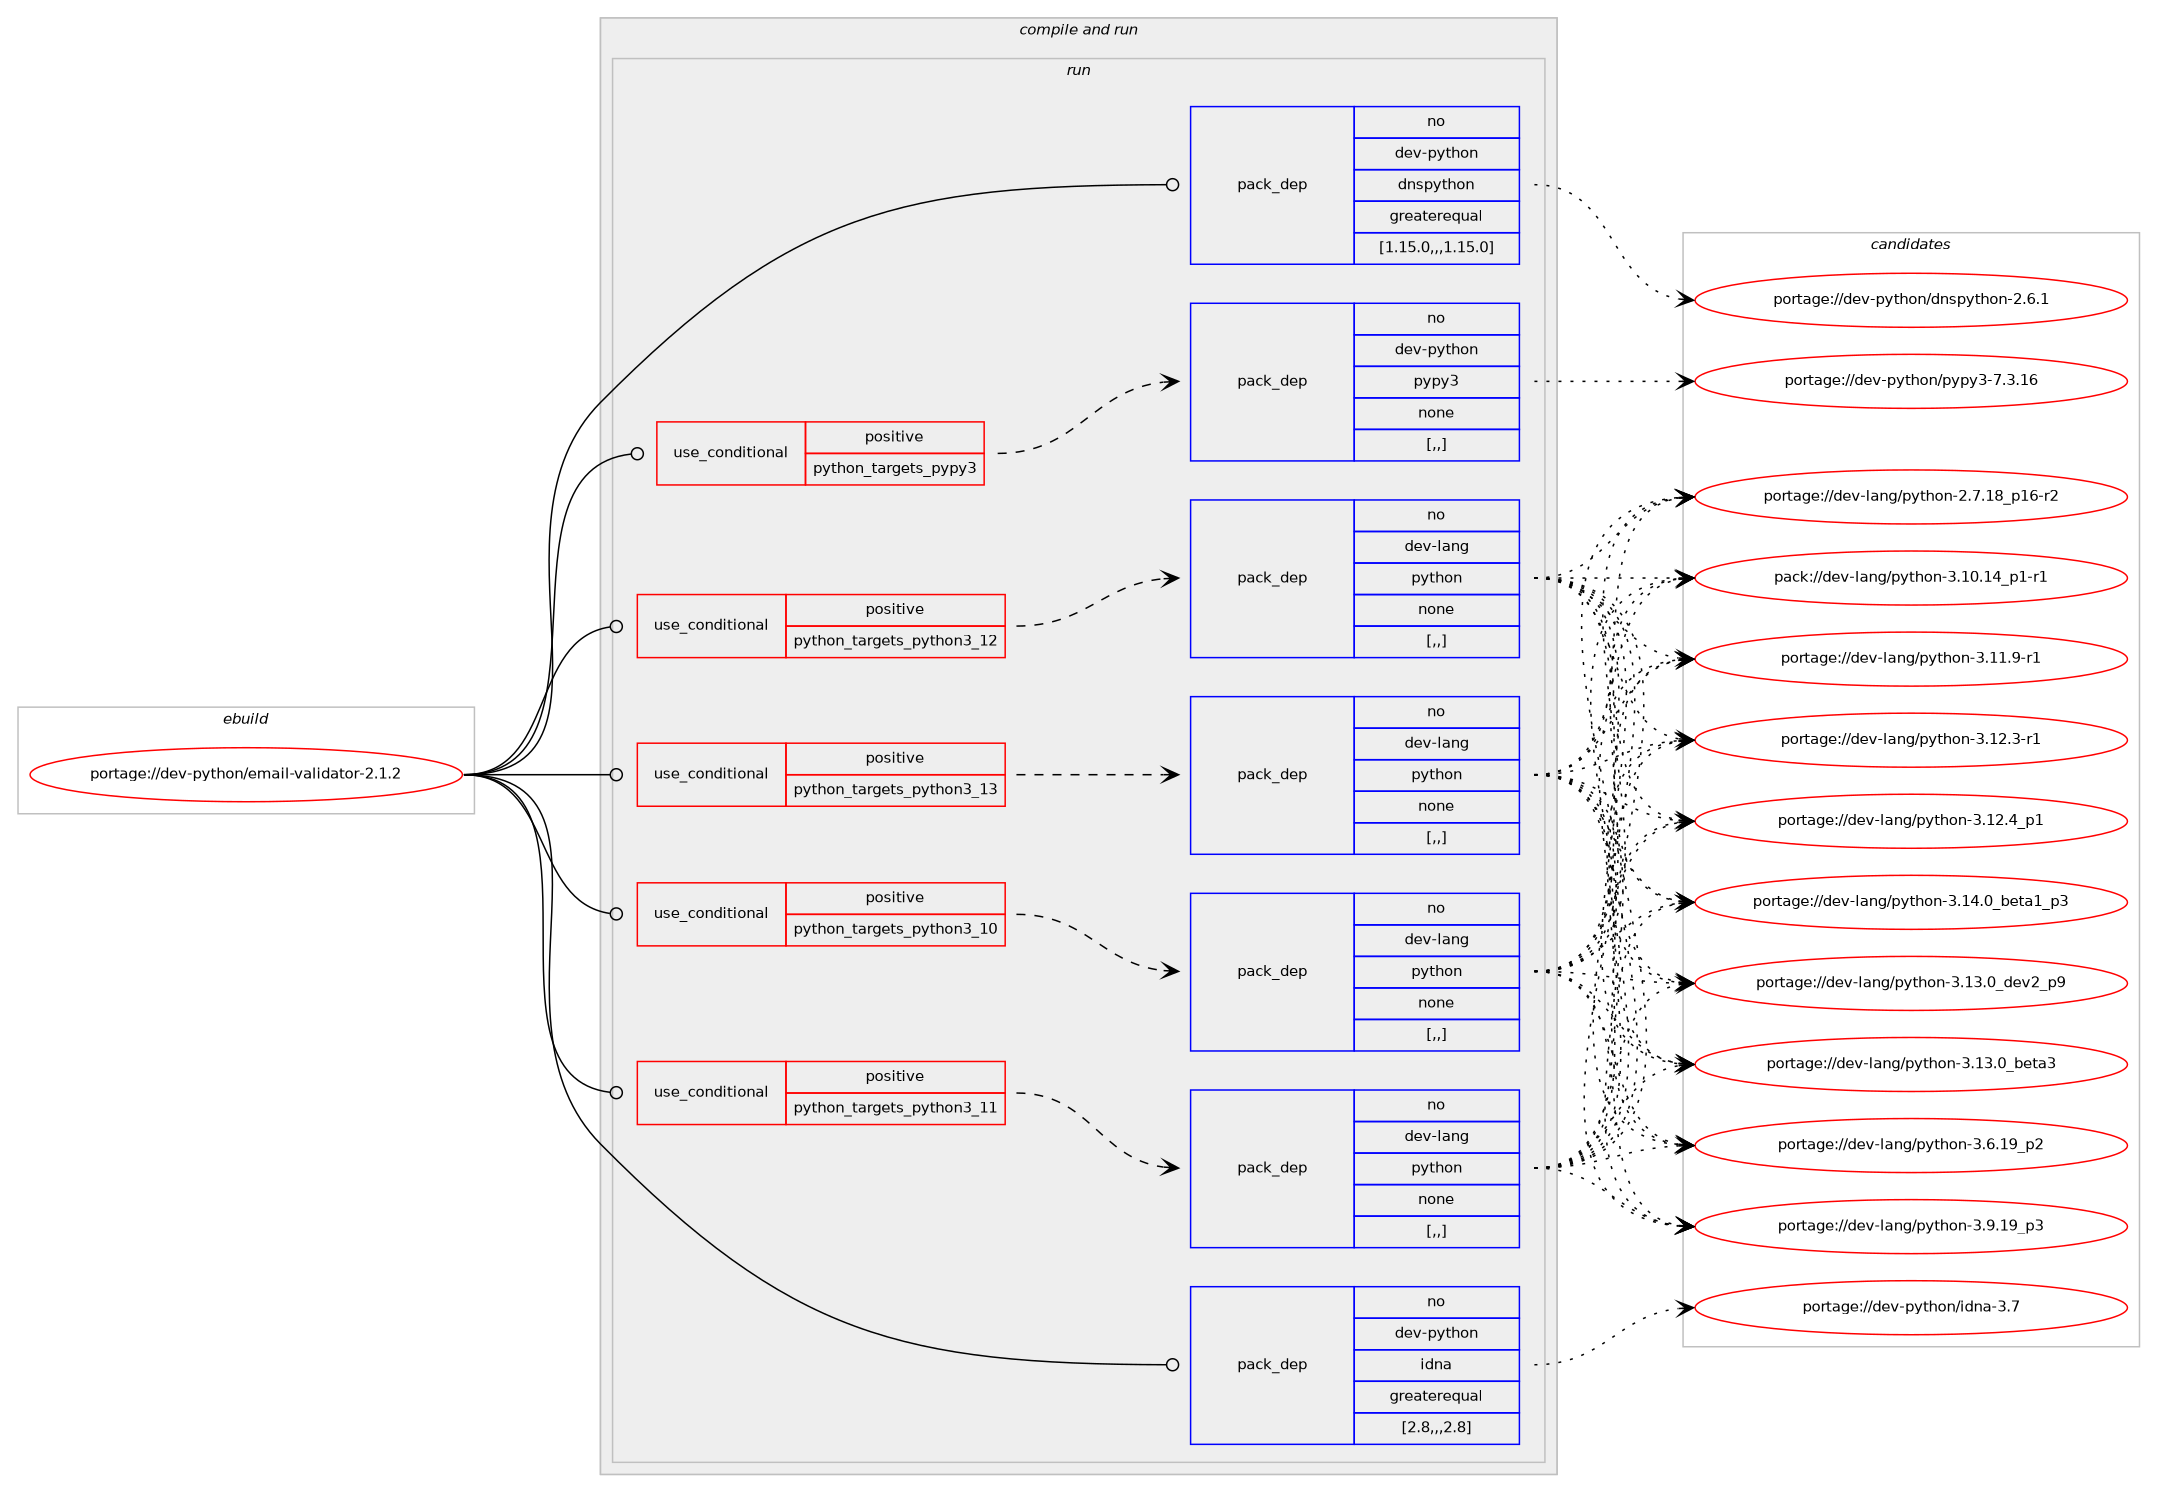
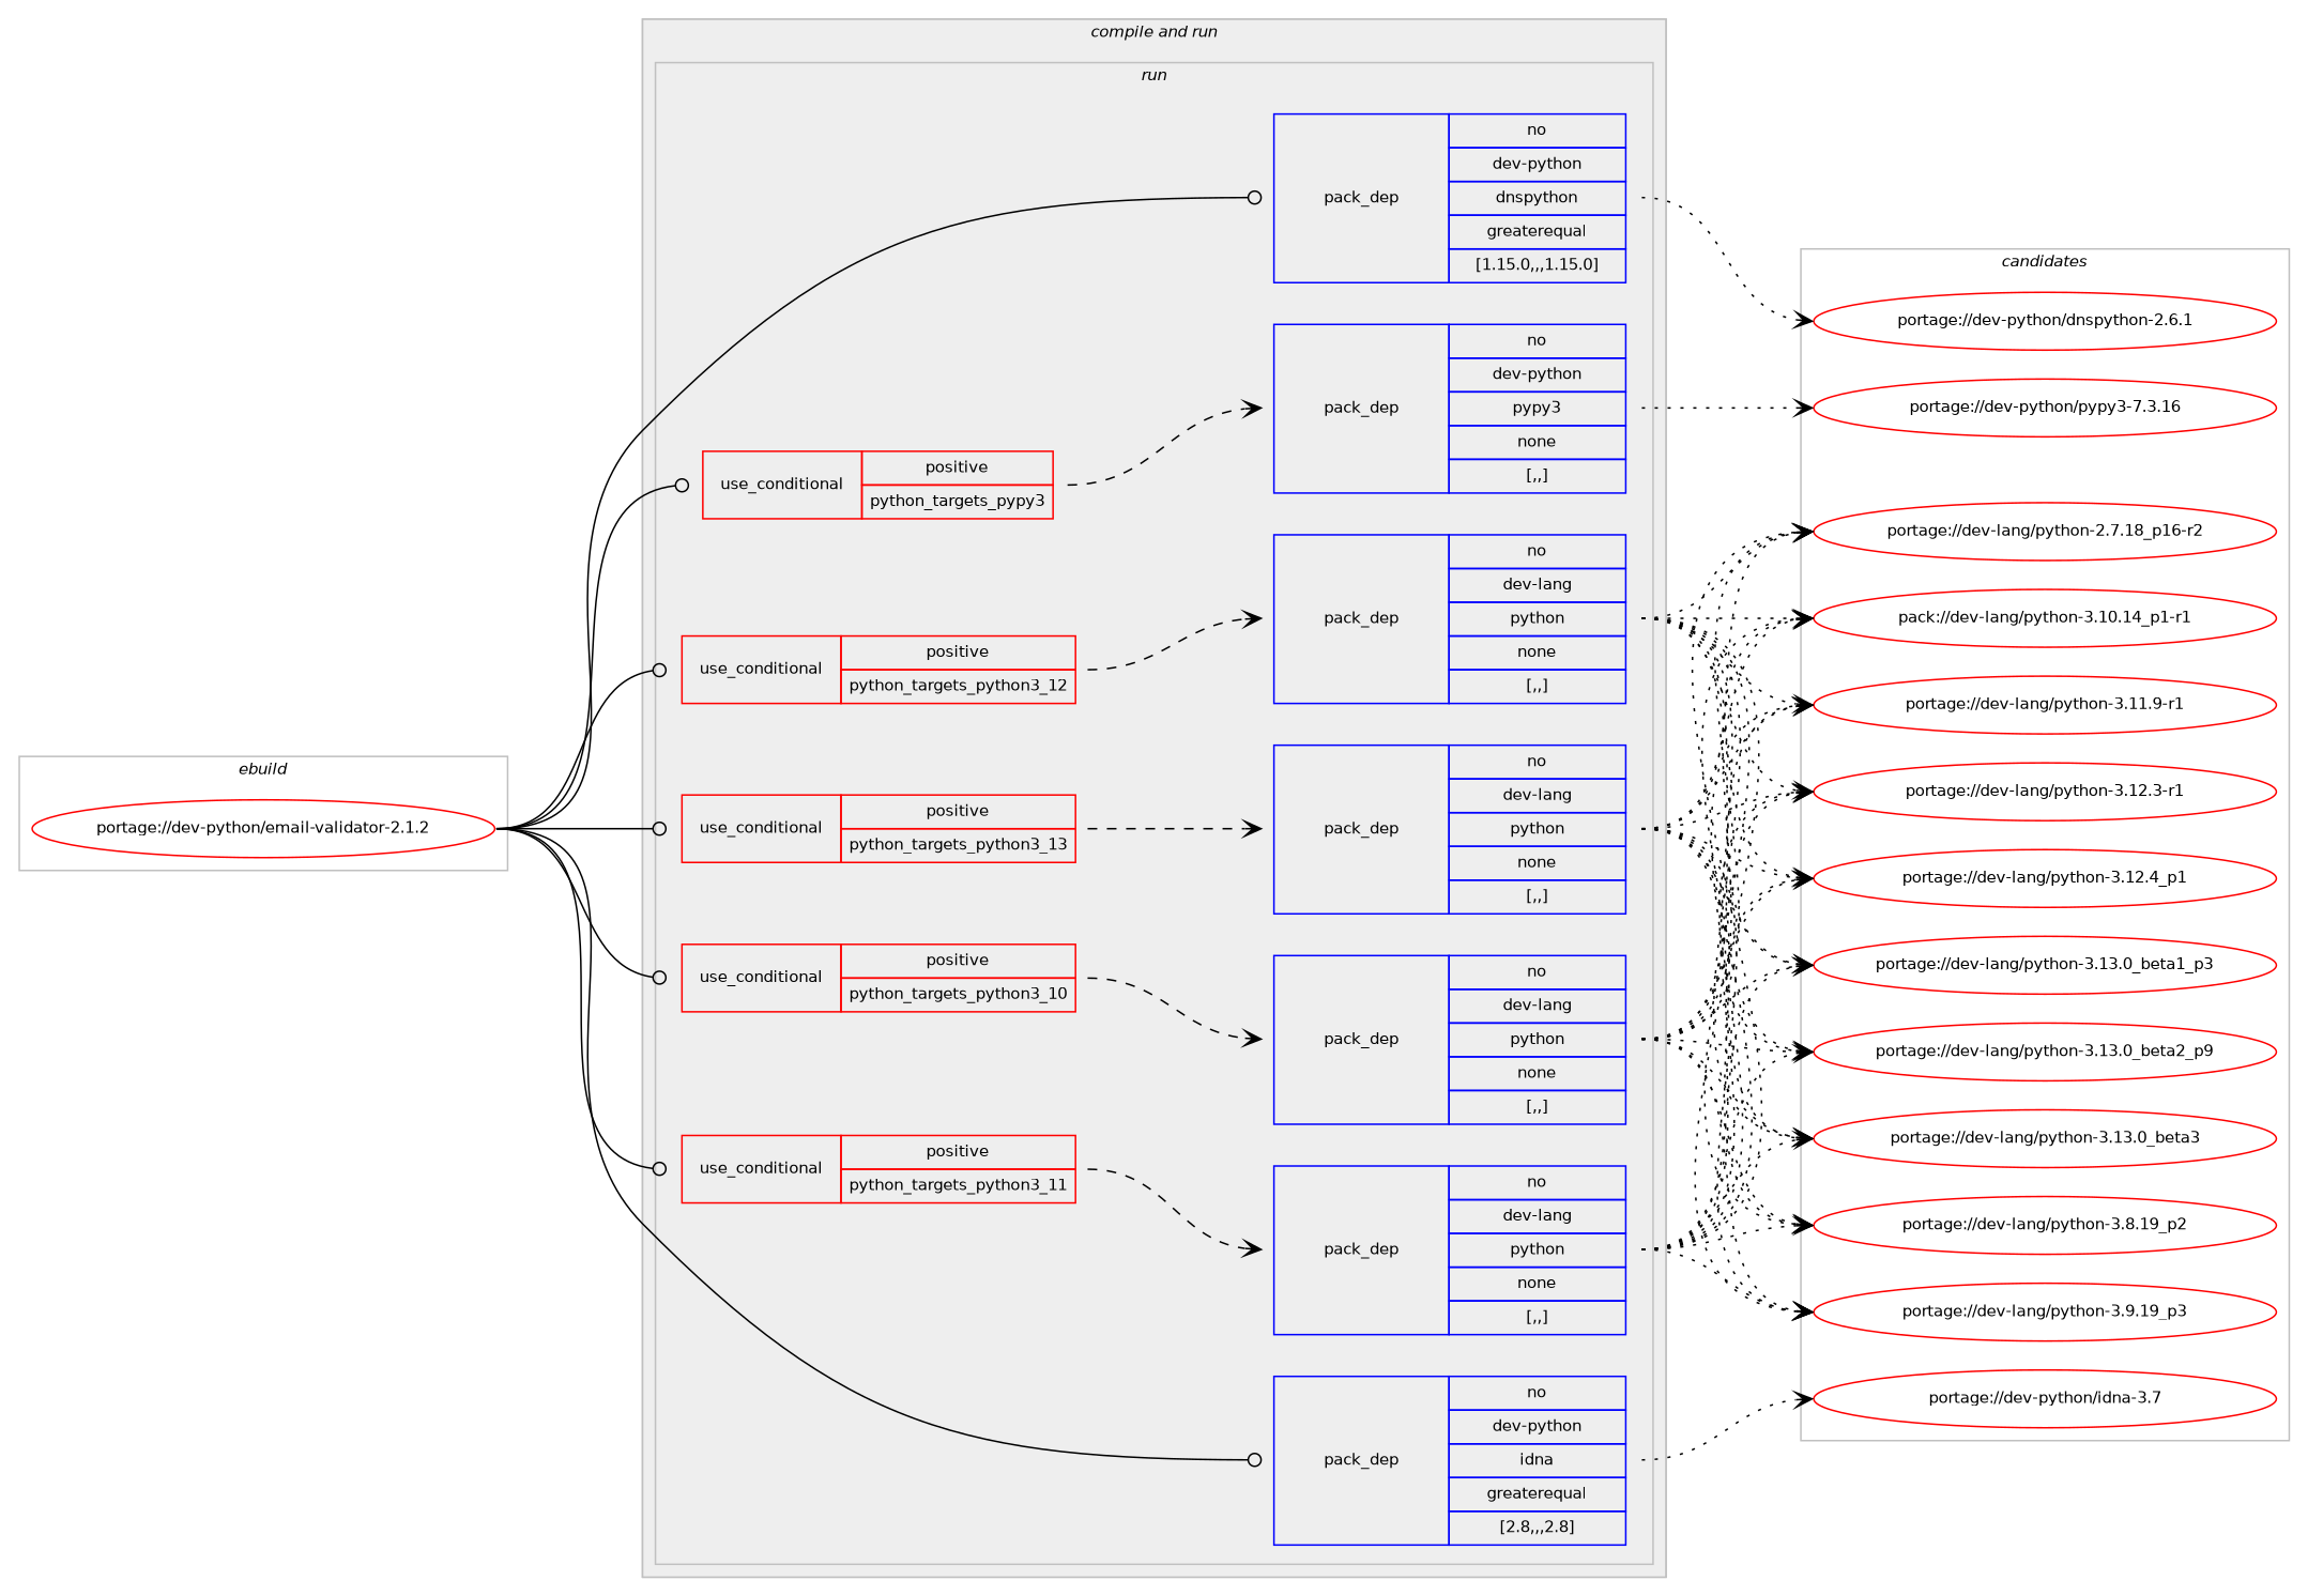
  digraph {
    compound=true
    concentrate=true
    fontname=Helvetica
    fontsize=10
    newrank=true
    rankdir=LR
    ranksep=1.5
    node [color=red fontname=Helvetica fontsize=10]
    edge [arrowhead=vee headport=w style=dotted tailport=e weight=100]
    n1 [label="portage://dev-python/email-validator-2.1.2" width=4]
    n2 [color=blue label=<<TABLE BORDER="0" CELLBORDER="1" CELLSPACING="0" CELLPADDING="4" WIDTH="220"><TR><TD ROWSPAN="6" CELLPADDING="30">pack_dep</TD></TR><TR><TD WIDTH="110">no</TD></TR><TR><TD>dev-python</TD></TR><TR><TD>dnspython</TD></TR><TR><TD>greaterequal</TD></TR><TR><TD>[1.15.0,,,1.15.0]</TD></TR></TABLE>> shape=none]
    n3 [color=blue label=<<TABLE BORDER="0" CELLBORDER="1" CELLSPACING="0" CELLPADDING="4" WIDTH="220"><TR><TD ROWSPAN="6" CELLPADDING="30">pack_dep</TD></TR><TR><TD WIDTH="110">no</TD></TR><TR><TD>dev-python</TD></TR><TR><TD>pypy3</TD></TR><TR><TD>none</TD></TR><TR><TD>[,,]</TD></TR></TABLE>> shape=none]
    n4 [label=<<TABLE BORDER="0" CELLBORDER="1" CELLSPACING="0" CELLPADDING="4"><TR><TD ROWSPAN="3" CELLPADDING="10">use_conditional</TD></TR><TR><TD>positive</TD></TR><TR><TD>python_targets_pypy3</TD></TR></TABLE>> shape=none]
    n5 [color=blue label=<<TABLE BORDER="0" CELLBORDER="1" CELLSPACING="0" CELLPADDING="4" WIDTH="220"><TR><TD ROWSPAN="6" CELLPADDING="30">pack_dep</TD></TR><TR><TD WIDTH="110">no</TD></TR><TR><TD>dev-lang</TD></TR><TR><TD>python</TD></TR><TR><TD>none</TD></TR><TR><TD>[,,]</TD></TR></TABLE>> shape=none]
    n6 [label=<<TABLE BORDER="0" CELLBORDER="1" CELLSPACING="0" CELLPADDING="4"><TR><TD ROWSPAN="3" CELLPADDING="10">use_conditional</TD></TR><TR><TD>positive</TD></TR><TR><TD>python_targets_python3_10</TD></TR></TABLE>> shape=none]
    n7 [color=blue label=<<TABLE BORDER="0" CELLBORDER="1" CELLSPACING="0" CELLPADDING="4" WIDTH="220"><TR><TD ROWSPAN="6" CELLPADDING="30">pack_dep</TD></TR><TR><TD WIDTH="110">no</TD></TR><TR><TD>dev-lang</TD></TR><TR><TD>python</TD></TR><TR><TD>none</TD></TR><TR><TD>[,,]</TD></TR></TABLE>> shape=none]
    n8 [label=<<TABLE BORDER="0" CELLBORDER="1" CELLSPACING="0" CELLPADDING="4"><TR><TD ROWSPAN="3" CELLPADDING="10">use_conditional</TD></TR><TR><TD>positive</TD></TR><TR><TD>python_targets_python3_11</TD></TR></TABLE>> shape=none]
    n9 [color=blue label=<<TABLE BORDER="0" CELLBORDER="1" CELLSPACING="0" CELLPADDING="4" WIDTH="220"><TR><TD ROWSPAN="6" CELLPADDING="30">pack_dep</TD></TR><TR><TD WIDTH="110">no</TD></TR><TR><TD>dev-lang</TD></TR><TR><TD>python</TD></TR><TR><TD>none</TD></TR><TR><TD>[,,]</TD></TR></TABLE>> shape=none]
    n10 [label=<<TABLE BORDER="0" CELLBORDER="1" CELLSPACING="0" CELLPADDING="4"><TR><TD ROWSPAN="3" CELLPADDING="10">use_conditional</TD></TR><TR><TD>positive</TD></TR><TR><TD>python_targets_python3_12</TD></TR></TABLE>> shape=none]
    n11 [color=blue label=<<TABLE BORDER="0" CELLBORDER="1" CELLSPACING="0" CELLPADDING="4" WIDTH="220"><TR><TD ROWSPAN="6" CELLPADDING="30">pack_dep</TD></TR><TR><TD WIDTH="110">no</TD></TR><TR><TD>dev-lang</TD></TR><TR><TD>python</TD></TR><TR><TD>none</TD></TR><TR><TD>[,,]</TD></TR></TABLE>> shape=none]
    n12 [label=<<TABLE BORDER="0" CELLBORDER="1" CELLSPACING="0" CELLPADDING="4"><TR><TD ROWSPAN="3" CELLPADDING="10">use_conditional</TD></TR><TR><TD>positive</TD></TR><TR><TD>python_targets_python3_13</TD></TR></TABLE>> shape=none]
    n13 [color=blue label=<<TABLE BORDER="0" CELLBORDER="1" CELLSPACING="0" CELLPADDING="4" WIDTH="220"><TR><TD ROWSPAN="6" CELLPADDING="30">pack_dep</TD></TR><TR><TD WIDTH="110">no</TD></TR><TR><TD>dev-python</TD></TR><TR><TD>idna</TD></TR><TR><TD>greaterequal</TD></TR><TR><TD>[2.8,,,2.8]</TD></TR></TABLE>> shape=none]
    n14 [label="portage://dev-python/pypy3-7.3.16" width=4]
    n15 [label="portage://dev-lang/python-2.7.18_p16-r2" width=4]
    n16 [label="pack://dev-lang/python-3.10.14_p1-r1" width=4]
    n17 [label="portage://dev-lang/python-3.11.9-r1" width=4]
    n18 [label="portage://dev-lang/python-3.12.3-r1" width=4]
    n19 [label="portage://dev-lang/python-3.12.4_p1" width=4]
-   n20 [label="portage://dev-lang/python-3.14.0_beta1_p3" width=4]
-   n21 [label="portage://dev-lang/python-3.13.0_dev2_p9" width=4]
+   n20 [label="portage://dev-lang/python-3.13.0_beta1_p3" width=4]
+   n21 [label="portage://dev-lang/python-3.13.0_beta2_p9" width=4]
    n22 [label="portage://dev-lang/python-3.13.0_beta3" width=4]
-   n23 [label="portage://dev-lang/python-3.6.19_p2" width=4]
+   n23 [label="portage://dev-lang/python-3.8.19_p2" width=4]
    n24 [label="portage://dev-lang/python-3.9.19_p3" width=4]
    n25 [label="portage://dev-python/dnspython-2.6.1" width=4]
    n26 [label="portage://dev-python/idna-3.7" width=4]
    subgraph cluster_1 {
      color=gray
      label=<<i>ebuild</i>>
      rank=same
      n1
    }
    subgraph cluster_2 {
      color=gray
      label=<<i>dependencies</i>>
      subgraph cluster_3 {
        color=gray
        fillcolor="#eeeeee"
        label=<<i>compile</i>>
        style=filled
      }
      subgraph cluster_4 {
        color=gray
        fillcolor="#eeeeee"
        label=<<i>compile and run</i>>
        style=filled
      }
      subgraph cluster_5 {
        color=gray
        fillcolor="#eeeeee"
        label=<<i>run</i>>
        style=filled
        subgraph sub_6 {
          color=gray
          fillcolor="#eeeeee"
          label=<<i>run</i>>
          style=filled
          n2
        }
        subgraph sub_7 {
          color=gray
          fillcolor="#eeeeee"
          label=<<i>run</i>>
          style=filled
          n4
          subgraph sub_8 {
            color=gray
            fillcolor="#eeeeee"
            label=<<i>run</i>>
            style=filled
            n3
          }
        }
        subgraph sub_9 {
          color=gray
          fillcolor="#eeeeee"
          label=<<i>run</i>>
          style=filled
          n6
          subgraph sub_10 {
            color=gray
            fillcolor="#eeeeee"
            label=<<i>run</i>>
            style=filled
            n5
          }
        }
        subgraph sub_11 {
          color=gray
          fillcolor="#eeeeee"
          label=<<i>run</i>>
          style=filled
          n8
          subgraph sub_12 {
            color=gray
            fillcolor="#eeeeee"
            label=<<i>run</i>>
            style=filled
            n7
          }
        }
        subgraph sub_13 {
          color=gray
          fillcolor="#eeeeee"
          label=<<i>run</i>>
          style=filled
          n10
          subgraph sub_14 {
            color=gray
            fillcolor="#eeeeee"
            label=<<i>run</i>>
            style=filled
            n9
          }
        }
        subgraph sub_15 {
          color=gray
          fillcolor="#eeeeee"
          label=<<i>run</i>>
          style=filled
          n12
          subgraph sub_16 {
            color=gray
            fillcolor="#eeeeee"
            label=<<i>run</i>>
            style=filled
            n11
          }
        }
        subgraph sub_17 {
          color=gray
          fillcolor="#eeeeee"
          label=<<i>run</i>>
          style=filled
          n13
        }
      }
    }
    subgraph cluster_18 {
      color=gray
      label=<<i>candidates</i>>
      rank=same
      subgraph sub_19 {
        color=black
        label=<<i>candidates</i>>
        nodesep=1
        rank=same
        n14
      }
      subgraph sub_20 {
        color=black
        label=<<i>candidates</i>>
        nodesep=1
        rank=same
        n15
        n16
        n17
        n18
        n19
        n20
        n21
        n22
        n23
        n24
      }
      subgraph sub_21 {
        color=black
        label=<<i>candidates</i>>
        nodesep=1
        rank=same
        n15
        n16
        n17
        n18
        n19
        n20
        n21
        n22
        n23
        n24
      }
      subgraph sub_22 {
        color=black
        label=<<i>candidates</i>>
        nodesep=1
        rank=same
        n15
        n16
        n17
        n18
        n19
        n20
        n21
        n22
        n23
        n24
      }
      subgraph sub_23 {
        color=black
        label=<<i>candidates</i>>
        nodesep=1
        rank=same
        n15
        n16
        n17
        n18
        n19
        n20
        n21
        n22
        n23
        n24
      }
      subgraph sub_24 {
        color=black
        label=<<i>candidates</i>>
        nodesep=1
        rank=same
        n25
      }
      subgraph sub_25 {
        color=black
        label=<<i>candidates</i>>
        nodesep=1
        rank=same
        n26
      }
    }
    n1 -> n2 [arrowhead=odot style=solid weight=20]
    n1 -> n4 [arrowhead=odot style=solid weight=20]
    n1 -> n6 [arrowhead=odot style=solid weight=20]
    n1 -> n8 [arrowhead=odot style=solid weight=20]
    n1 -> n10 [arrowhead=odot style=solid weight=20]
    n1 -> n12 [arrowhead=odot style=solid weight=20]
    n1 -> n13 [arrowhead=odot style=solid weight=20]
    n2 -> n25
    n3 -> n14
    n4 -> n3 [style=dashed weight=20]
    n5 -> n15
    n5 -> n16
    n5 -> n17
    n5 -> n18
    n5 -> n19
    n5 -> n20
    n5 -> n21
    n5 -> n22
    n5 -> n23
    n5 -> n24
    n6 -> n5 [style=dashed weight=20]
    n7 -> n15
    n7 -> n16
    n7 -> n17
    n7 -> n18
    n7 -> n19
    n7 -> n20
    n7 -> n21
    n7 -> n22
    n7 -> n23
    n7 -> n24
    n8 -> n7 [style=dashed weight=20]
    n9 -> n15
    n9 -> n16
    n9 -> n17
    n9 -> n18
    n9 -> n19
    n9 -> n20
    n9 -> n21
    n9 -> n22
    n9 -> n23
    n9 -> n24
    n10 -> n9 [style=dashed weight=20]
    n11 -> n15
    n11 -> n16
    n11 -> n17
    n11 -> n18
    n11 -> n19
    n11 -> n20
    n11 -> n21
    n11 -> n22
    n11 -> n23
    n11 -> n24
    n12 -> n11 [style=dashed weight=20]
    n13 -> n26
  }
